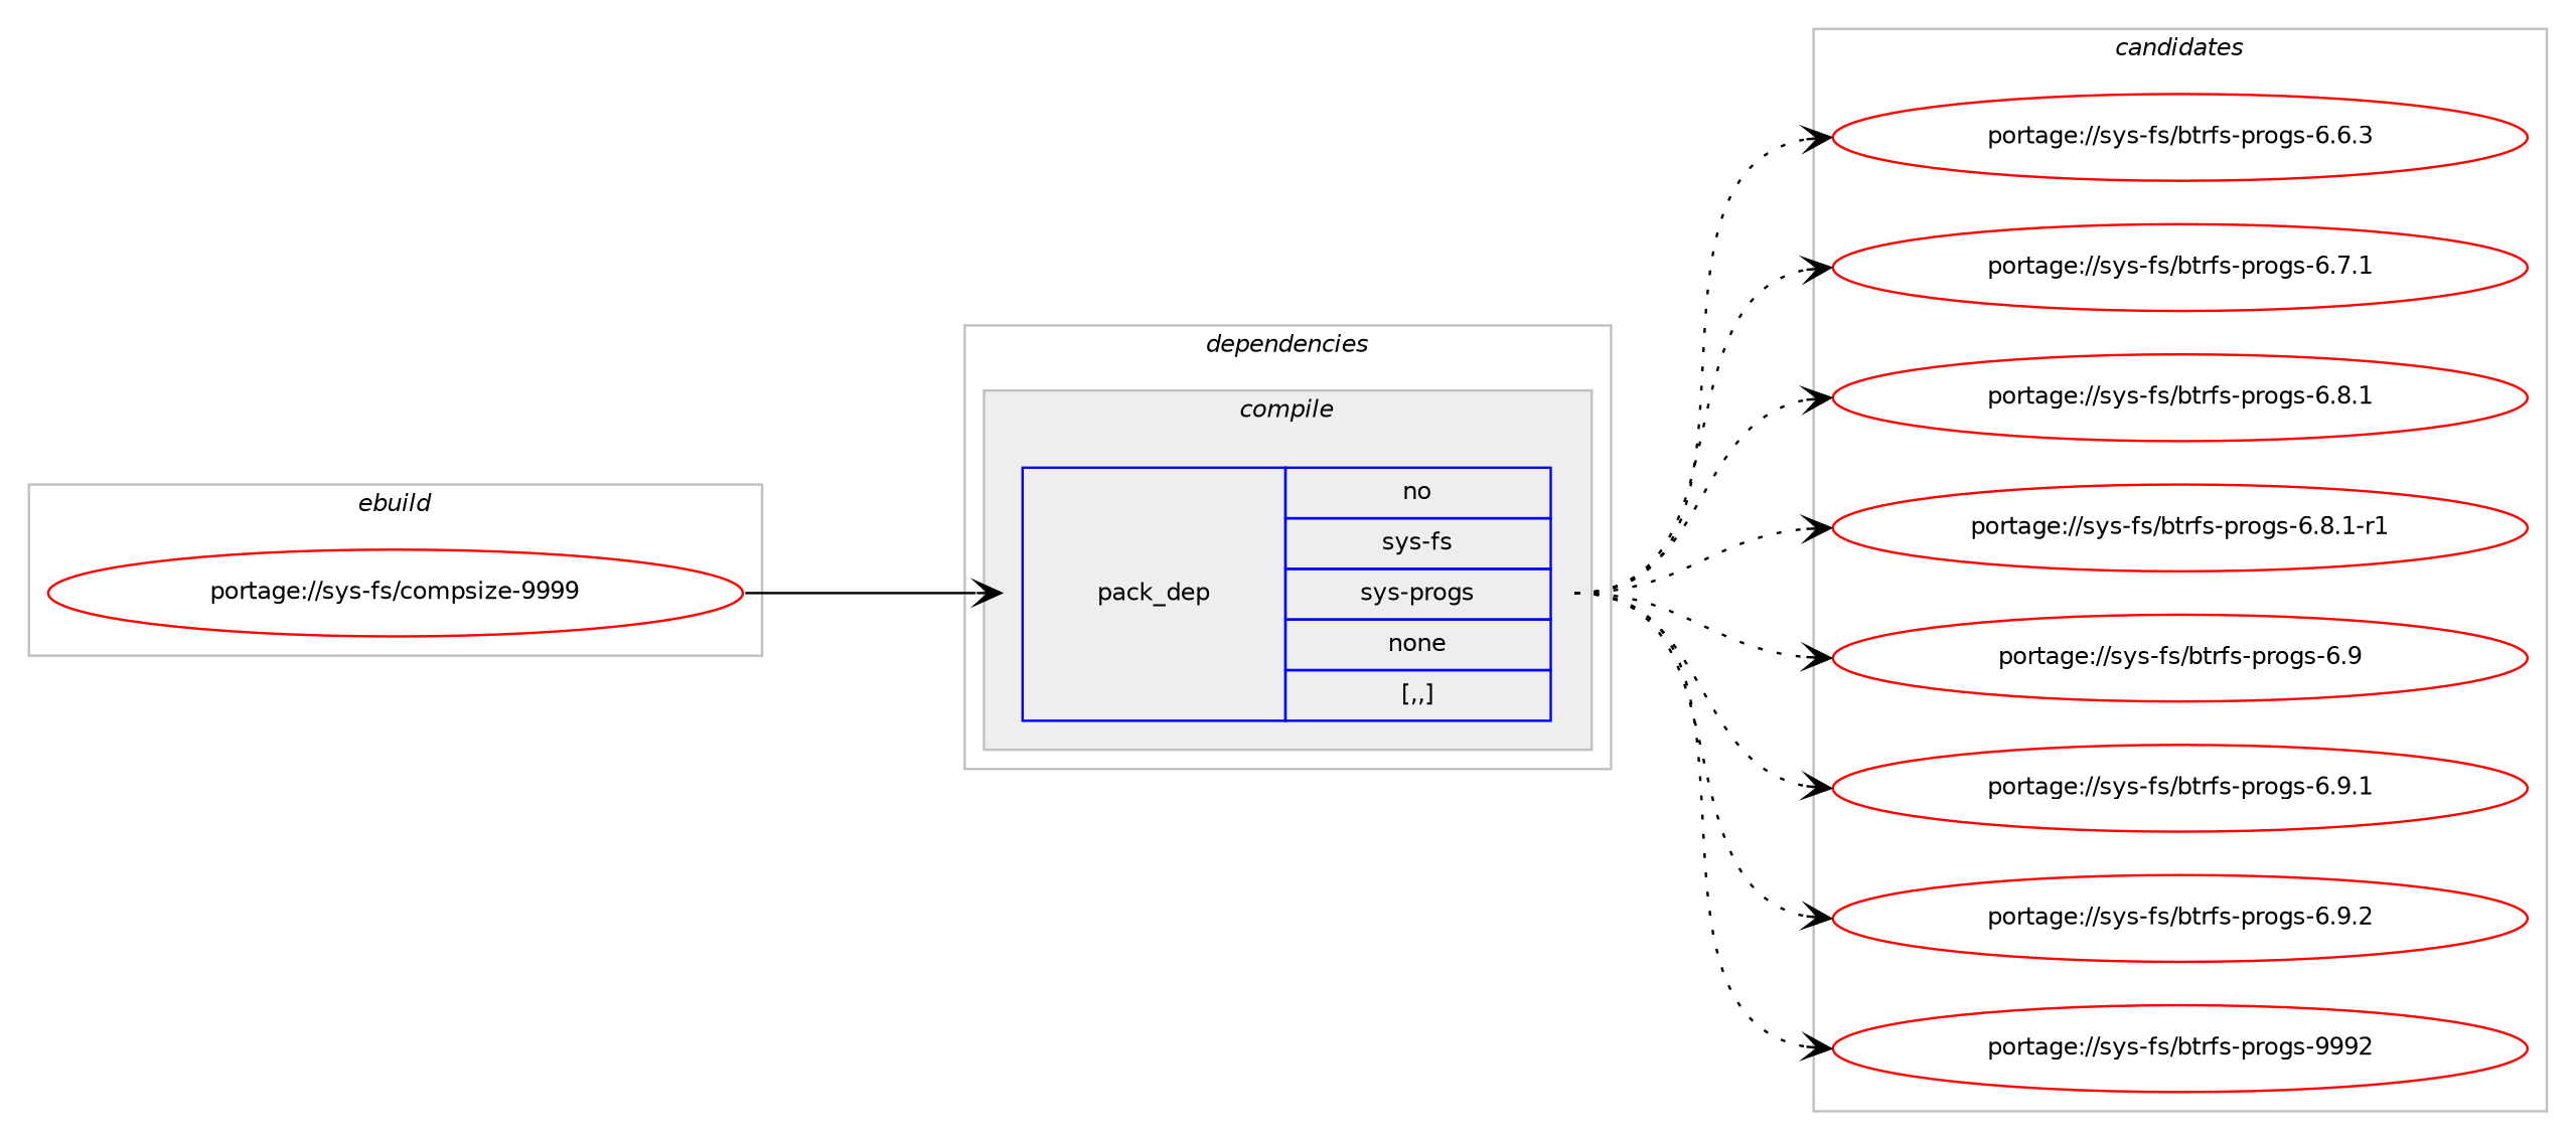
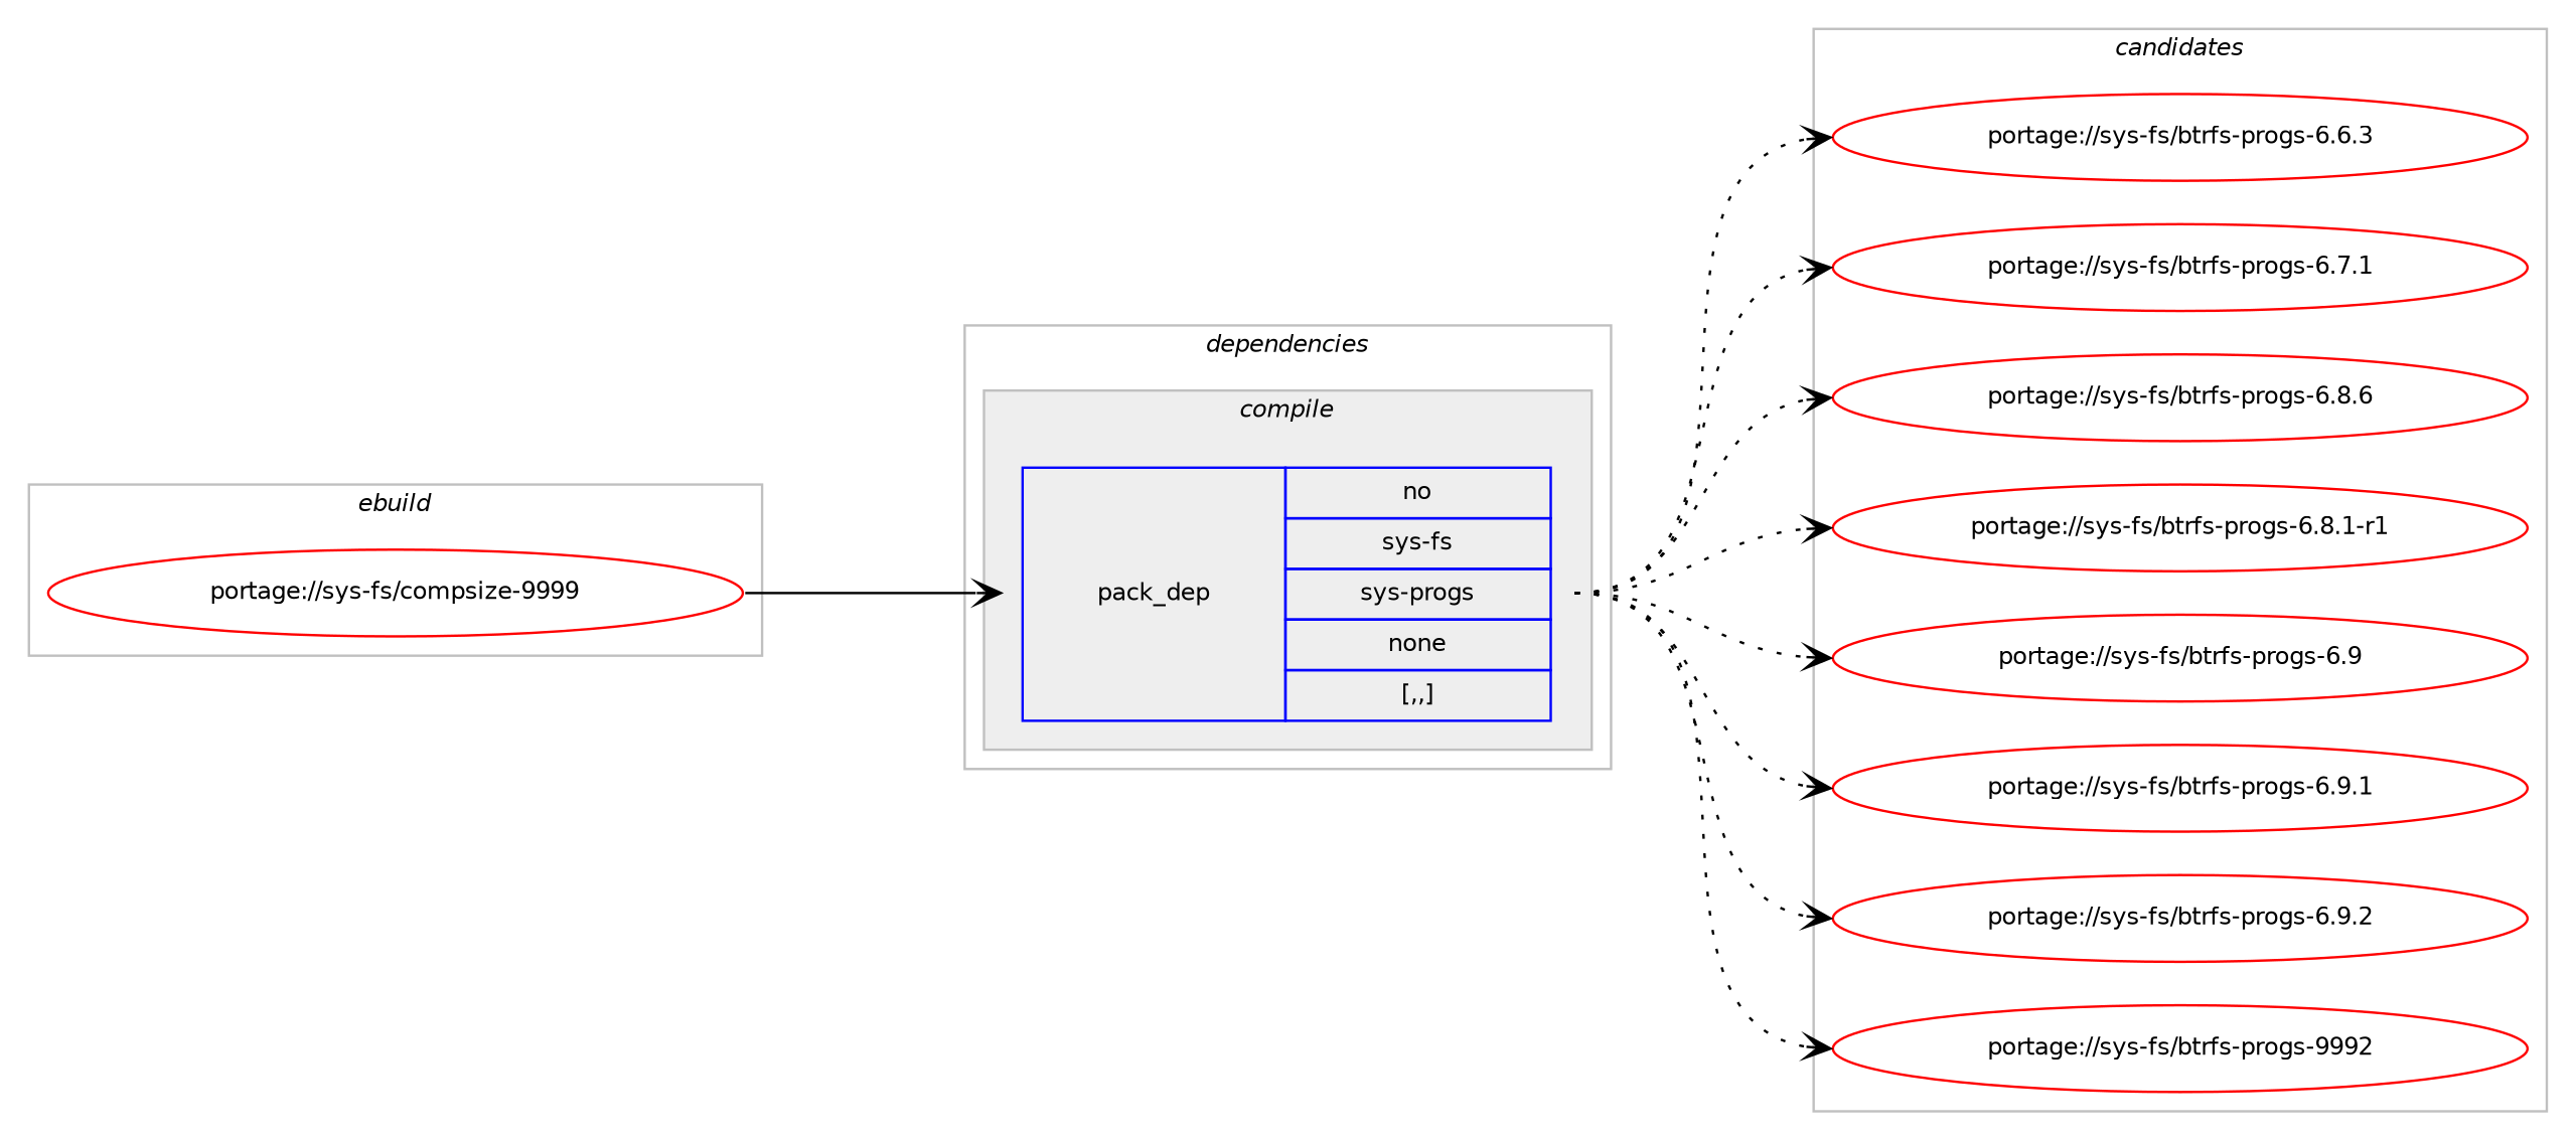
  digraph {
    compound=true
    concentrate=true
    fontname=Helvetica
    fontsize=10
    newrank=true
    rankdir=LR
    ranksep=1.5
    node [color=red fontname=Helvetica fontsize=10]
    edge [arrowhead=vee headport=w style=dotted tailport=e weight=100]
    n1 [label="portage://sys-fs/compsize-9999" width=4]
    n2 [color=blue label=<<TABLE BORDER="0" CELLBORDER="1" CELLSPACING="0" CELLPADDING="4" WIDTH="220"><TR><TD ROWSPAN="6" CELLPADDING="30">pack_dep</TD></TR><TR><TD WIDTH="110">no</TD></TR><TR><TD>sys-fs</TD></TR><TR><TD>sys-progs</TD></TR><TR><TD>none</TD></TR><TR><TD>[,,]</TD></TR></TABLE>> shape=none]
    n3 [label="portage://sys-fs/btrfs-progs-6.6.3" width=4]
    n4 [label="portage://sys-fs/btrfs-progs-6.7.1" width=4]
-   n5 [label="portage://sys-fs/btrfs-progs-6.8.1" width=4]
+   n5 [label="portage://sys-fs/btrfs-progs-6.8.6" width=4]
    n6 [label="portage://sys-fs/btrfs-progs-6.8.1-r1" width=4]
    n7 [label="portage://sys-fs/btrfs-progs-6.9" width=4]
    n8 [label="portage://sys-fs/btrfs-progs-6.9.1" width=4]
    n9 [label="portage://sys-fs/btrfs-progs-6.9.2" width=4]
    n10 [label="portage://sys-fs/btrfs-progs-9992" width=4]
    subgraph cluster_1 {
      color=gray
      label=<<i>ebuild</i>>
      rank=same
      n1
    }
    subgraph cluster_2 {
      color=gray
      label=<<i>dependencies</i>>
      subgraph cluster_3 {
        color=gray
        fillcolor="#eeeeee"
        label=<<i>compile</i>>
        style=filled
        subgraph sub_4 {
          color=gray
          fillcolor="#eeeeee"
          label=<<i>compile</i>>
          style=filled
          n2
        }
      }
      subgraph cluster_5 {
        color=gray
        fillcolor="#eeeeee"
        label=<<i>compile and run</i>>
        style=filled
      }
      subgraph cluster_6 {
        color=gray
        fillcolor="#eeeeee"
        label=<<i>run</i>>
        style=filled
      }
    }
    subgraph cluster_7 {
      color=gray
      label=<<i>candidates</i>>
      rank=same
      subgraph sub_8 {
        color=black
        label=<<i>candidates</i>>
        nodesep=1
        rank=same
        n3
        n4
        n5
        n6
        n7
        n8
        n9
        n10
      }
    }
    n1 -> n2 [style=solid weight=20]
    n2 -> n3
    n2 -> n4
    n2 -> n5
    n2 -> n6
    n2 -> n7
    n2 -> n8
    n2 -> n9
    n2 -> n10
  }
